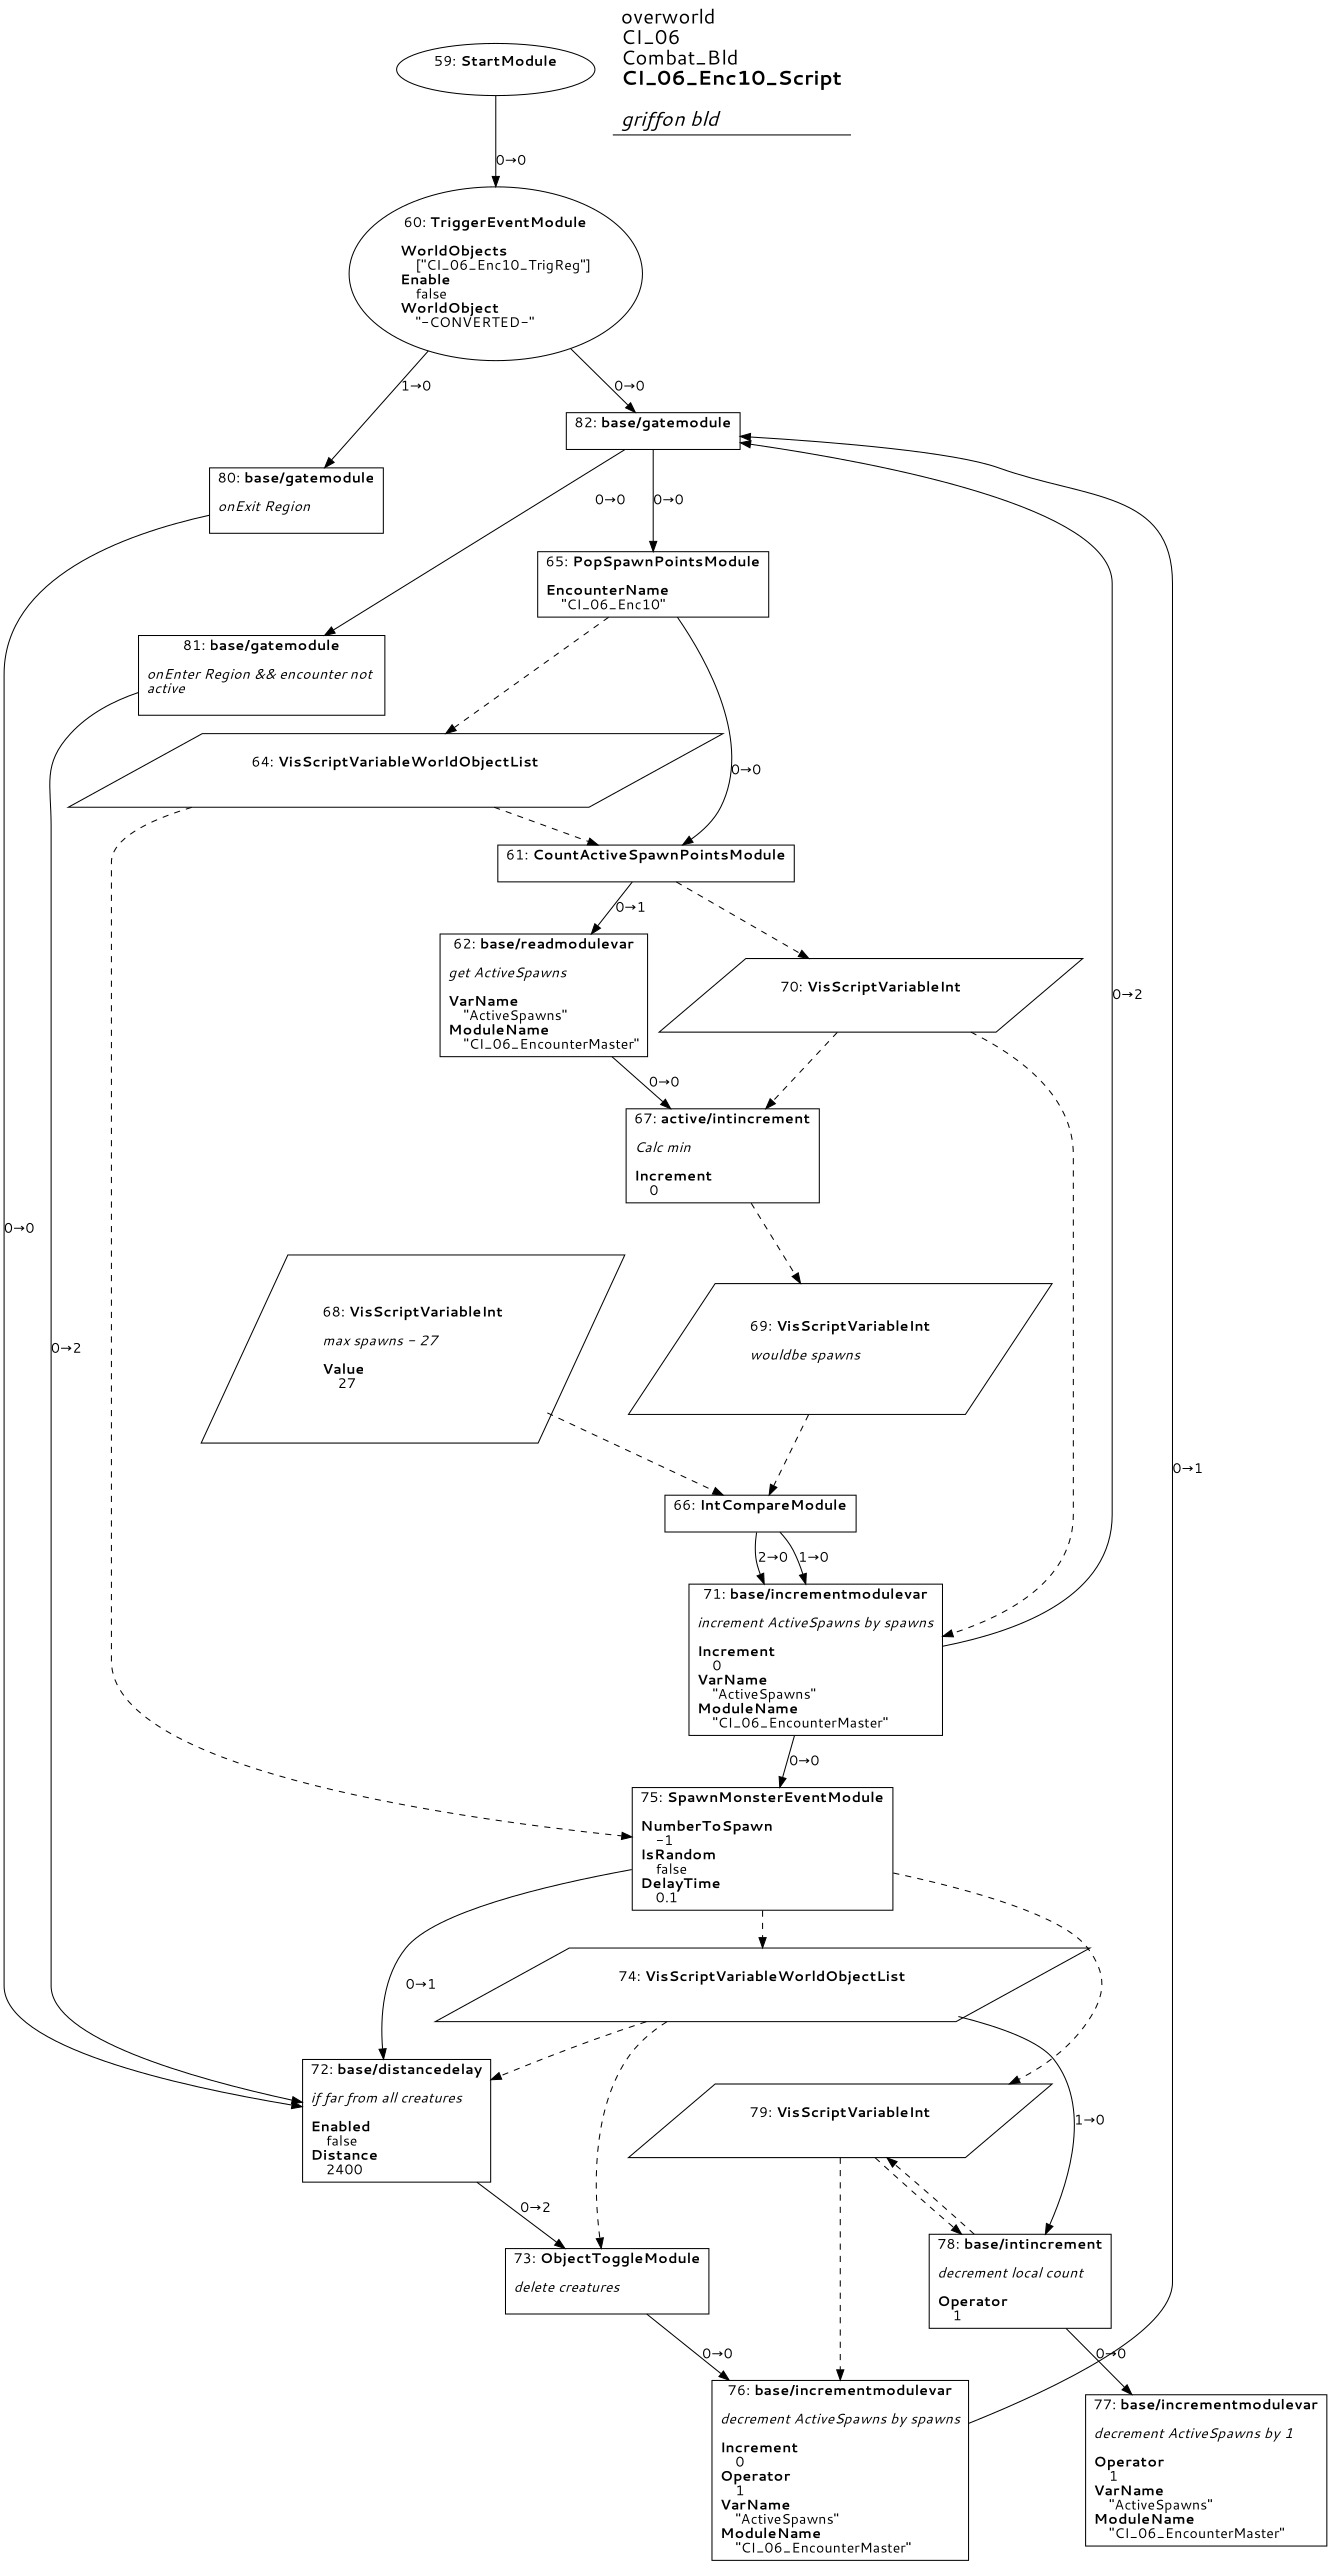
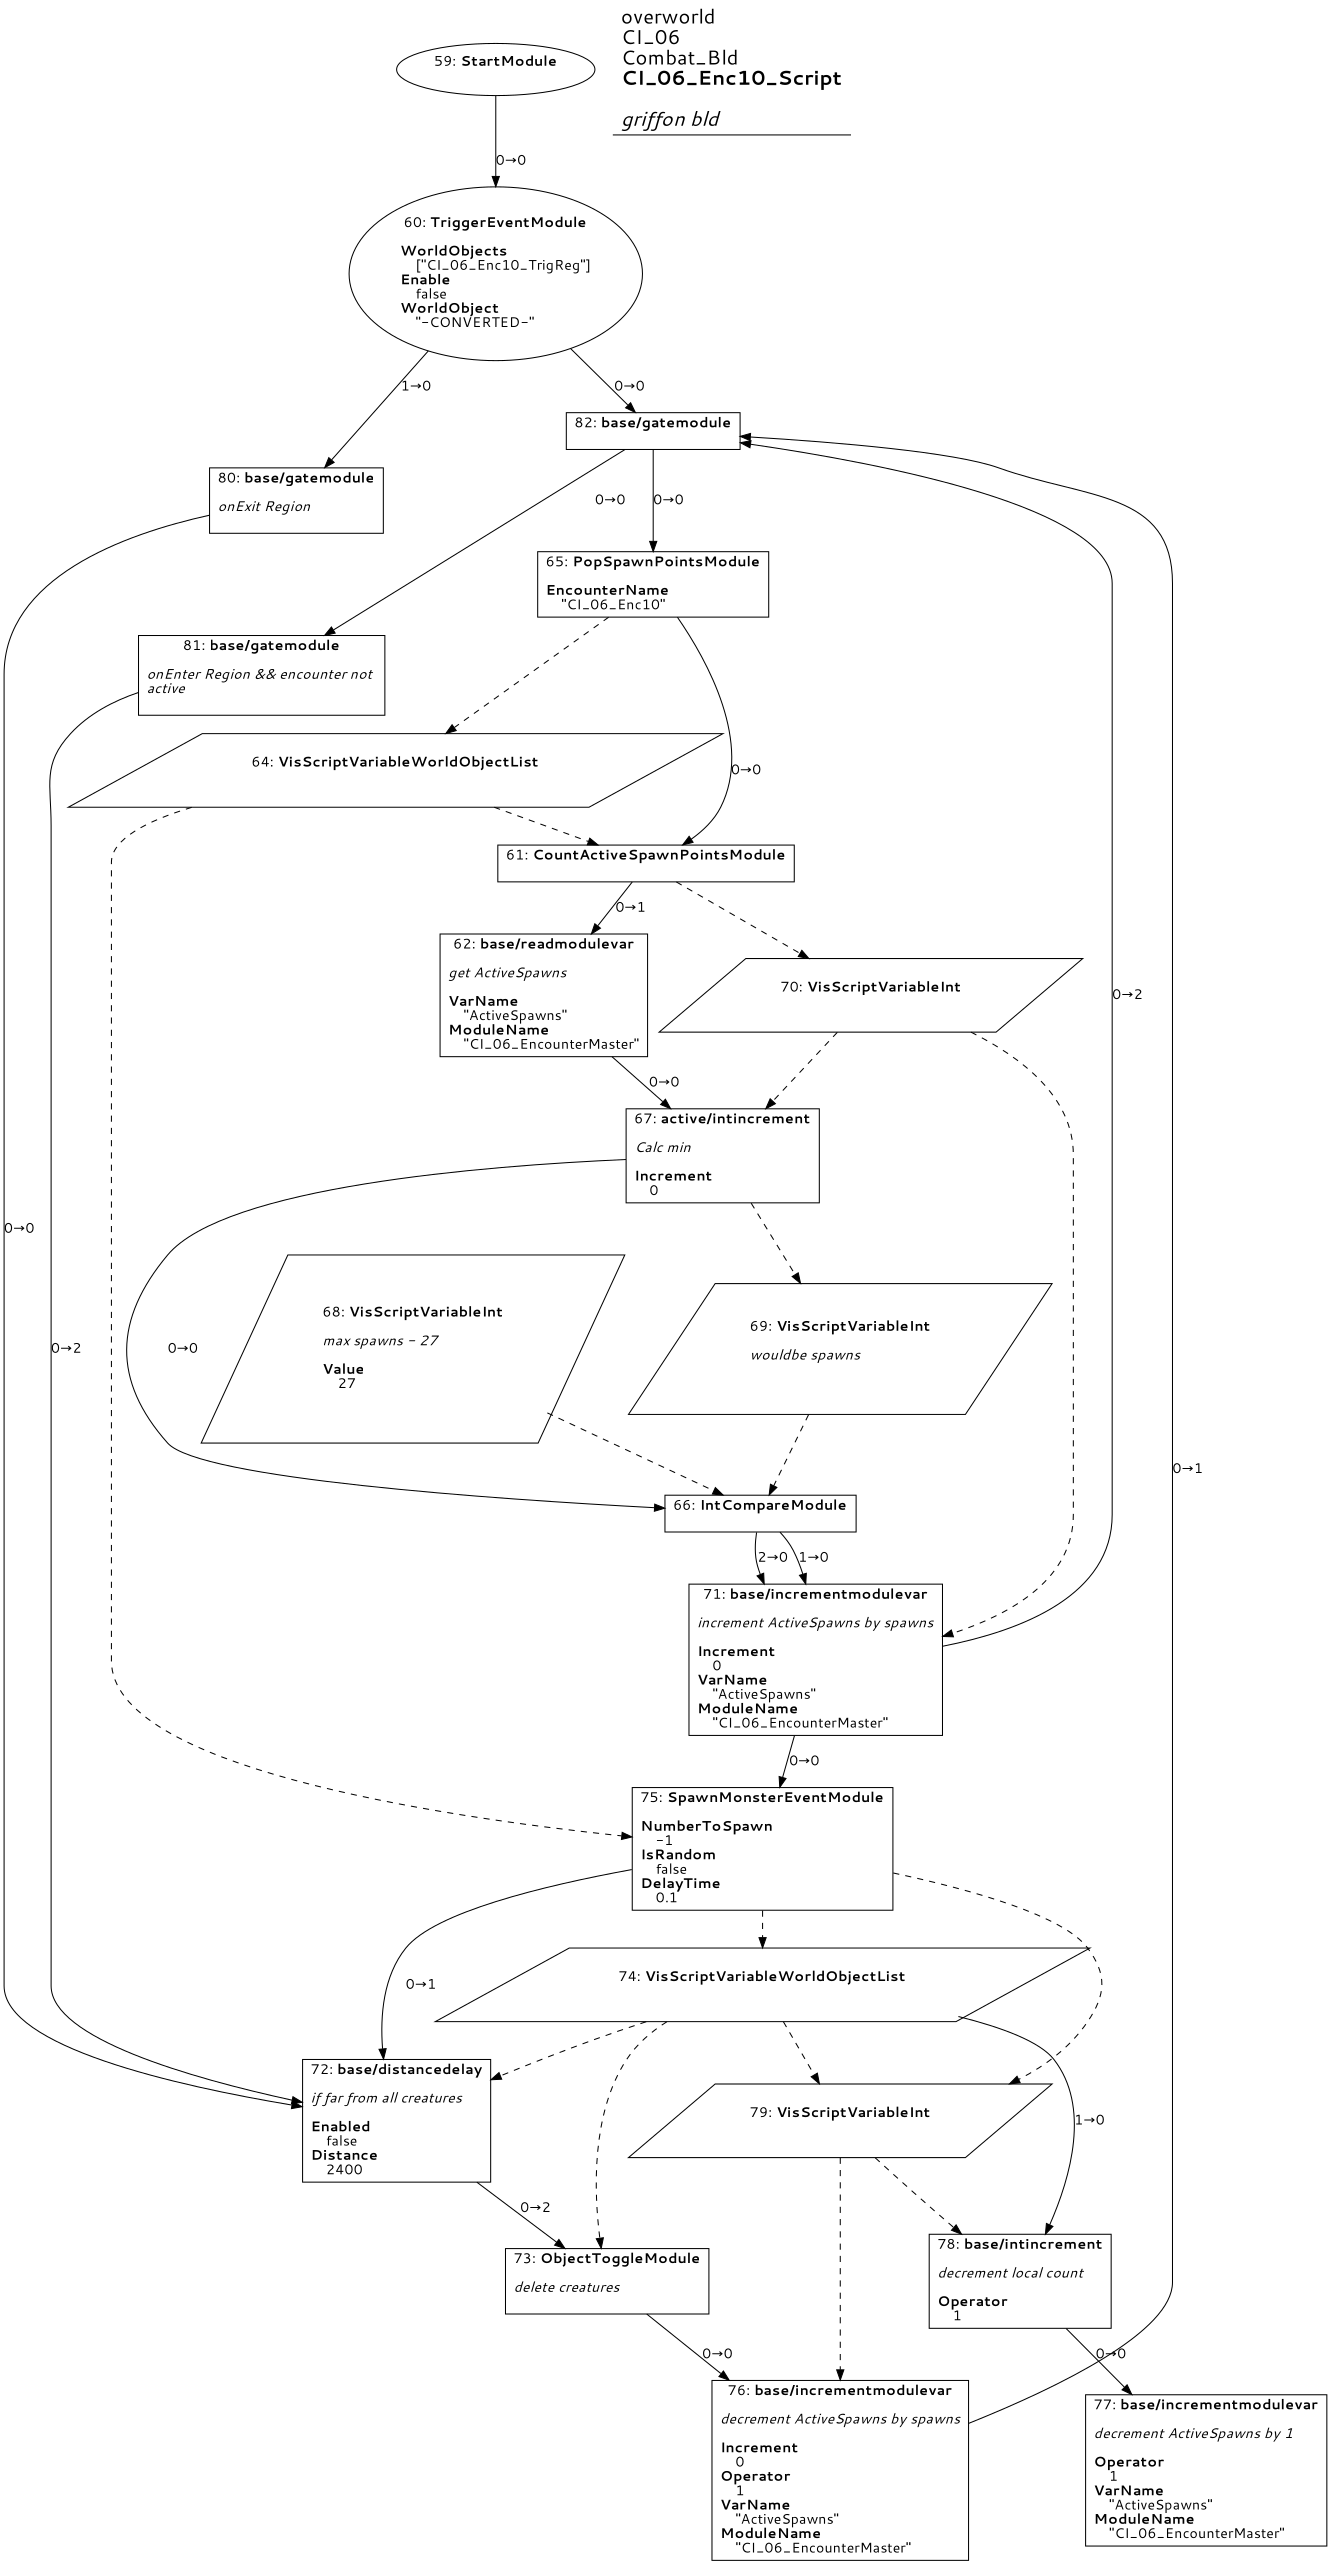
  digraph {
    fontname="Segoe UI"
    splines=spline
    node [fontname="Segoe UI" shape=box]
    edge [fontname="Segoe UI"]
    n1 [label=<59: <b>StartModule</b><br/><br/>> shape=oval]
    n2 [label=<60: <b>TriggerEventModule</b><br/><br/><b>WorldObjects</b><br align="left"/>    [&quot;CI_06_Enc10_TrigReg&quot;]<br align="left"/><b>Enable</b><br align="left"/>    false<br align="left"/><b>WorldObject</b><br align="left"/>    &quot;-CONVERTED-&quot;<br align="left"/>> shape=oval]
    n3 [label=<82: <b>base/gatemodule</b><br/><br/>>]
    n4 [label=<80: <b>base/gatemodule</b><br/><br/><i>onExit Region<br align="left"/></i><br align="left"/>>]
    n5 [label=<65: <b>PopSpawnPointsModule</b><br/><br/><b>EncounterName</b><br align="left"/>    &quot;CI_06_Enc10&quot;<br align="left"/>>]
    n6 [label=<81: <b>base/gatemodule</b><br/><br/><i>onEnter Region &amp;&amp; encounter not <br align="left"/>active<br align="left"/></i><br align="left"/>>]
    n7 [label=<72: <b>base/distancedelay</b><br/><br/><i>if far from all creatures<br align="left"/></i><br align="left"/><b>Enabled</b><br align="left"/>    false<br align="left"/><b>Distance</b><br align="left"/>    2400<br align="left"/>>]
    n8 [label=<61: <b>CountActiveSpawnPointsModule</b><br/><br/>>]
    n9 [label=<64: <b>VisScriptVariableWorldObjectList</b><br/><br/>> shape=parallelogram]
    n10 [label=<73: <b>ObjectToggleModule</b><br/><br/><i>delete creatures<br align="left"/></i><br align="left"/>>]
    n11 [label=<62: <b>base/readmodulevar</b><br/><br/><i>get ActiveSpawns<br align="left"/></i><br align="left"/><b>VarName</b><br align="left"/>    &quot;ActiveSpawns&quot;<br align="left"/><b>ModuleName</b><br align="left"/>    &quot;CI_06_EncounterMaster&quot;<br align="left"/>>]
    n12 [label=<70: <b>VisScriptVariableInt</b><br/><br/>> shape=parallelogram]
    n13 [label=<67: <b>active/intincrement</b><br/><br/><i>Calc min<br align="left"/></i><br align="left"/><b>Increment</b><br align="left"/>    0<br align="left"/>>]
    n14 [label=<71: <b>base/incrementmodulevar</b><br/><br/><i>increment ActiveSpawns by spawns<br align="left"/></i><br align="left"/><b>Increment</b><br align="left"/>    0<br align="left"/><b>VarName</b><br align="left"/>    &quot;ActiveSpawns&quot;<br align="left"/><b>ModuleName</b><br align="left"/>    &quot;CI_06_EncounterMaster&quot;<br align="left"/>>]
    n15 [label=<66: <b>IntCompareModule</b><br/><br/>>]
    n16 [label=<69: <b>VisScriptVariableInt</b><br/><br/><i>wouldbe spawns<br align="left"/></i><br align="left"/>> shape=parallelogram]
    n17 [label=<75: <b>SpawnMonsterEventModule</b><br/><br/><b>NumberToSpawn</b><br align="left"/>    -1<br align="left"/><b>IsRandom</b><br align="left"/>    false<br align="left"/><b>DelayTime</b><br align="left"/>    0.1<br align="left"/>>]
    n18 [label=<74: <b>VisScriptVariableWorldObjectList</b><br/><br/>> shape=parallelogram]
    n19 [label=<79: <b>VisScriptVariableInt</b><br/><br/>> shape=parallelogram]
    n20 [label=<68: <b>VisScriptVariableInt</b><br/><br/><i>max spawns - 27<br align="left"/></i><br align="left"/><b>Value</b><br align="left"/>    27<br align="left"/>> shape=parallelogram]
    n21 [label=<78: <b>base/intincrement</b><br/><br/><i>decrement local count<br align="left"/></i><br align="left"/><b>Operator</b><br align="left"/>    1<br align="left"/>>]
    n22 [label=<77: <b>base/incrementmodulevar</b><br/><br/><i>decrement ActiveSpawns by 1<br align="left"/></i><br align="left"/><b>Operator</b><br align="left"/>    1<br align="left"/><b>VarName</b><br align="left"/>    &quot;ActiveSpawns&quot;<br align="left"/><b>ModuleName</b><br align="left"/>    &quot;CI_06_EncounterMaster&quot;<br align="left"/>>]
    n23 [label=<76: <b>base/incrementmodulevar</b><br/><br/><i>decrement ActiveSpawns by spawns<br align="left"/></i><br align="left"/><b>Increment</b><br align="left"/>    0<br align="left"/><b>Operator</b><br align="left"/>    1<br align="left"/><b>VarName</b><br align="left"/>    &quot;ActiveSpawns&quot;<br align="left"/><b>ModuleName</b><br align="left"/>    &quot;CI_06_EncounterMaster&quot;<br align="left"/>>]
    n24 [label=<<font point-size="20">overworld<br align="left"/>CI_06<br align="left"/>Combat_Bld<br align="left"/><b>CI_06_Enc10_Script</b><br align="left"/><br/><i>griffon bld</i><br align="left"/></font>> shape=underline]
    n1 -> n2 [label="0→0"]
    n2 -> n3 [label="0→0"]
    n2 -> n4 [label="1→0"]
    n3 -> n5 [label="0→0"]
    n3 -> n6 [label="0→0"]
    n4 -> n7 [label="0→0"]
    n5 -> n8 [label="0→0"]
    n5 -> n9 [style=dashed]
    n6 -> n7 [label="0→2"]
    n7 -> n10 [label="0→2"]
    n8 -> n11 [label="0→1"]
    n8 -> n12 [style=dashed]
    n9 -> n8 [style=dashed]
    n9 -> n17 [style=dashed]
    n10 -> n23 [label="0→0"]
    n11 -> n13 [label="0→0"]
    n12 -> n13 [style=dashed]
    n12 -> n14 [style=dashed]
+   n13 -> n15 [label="0→0"]
    n13 -> n16 [style=dashed]
    n14 -> n3 [label="0→2"]
    n14 -> n17 [label="0→0"]
    n15 -> n14 [label="1→0"]
    n15 -> n14 [label="2→0"]
    n16 -> n15 [style=dashed]
    n17 -> n7 [label="0→1"]
    n17 -> n18 [style=dashed]
    n17 -> n19 [style=dashed]
    n18 -> n7 [style=dashed]
    n18 -> n10 [style=dashed]
    n18 -> n21 [label="1→0"]
    n19 -> n21 [style=dashed]
    n19 -> n23 [style=dashed]
    n20 -> n15 [style=dashed]
-   n21 -> n19 [style=dashed]
+   n18 -> n19 [style=dashed]
    n21 -> n22 [label="0→0"]
    n23 -> n3 [label="0→1"]
  }
